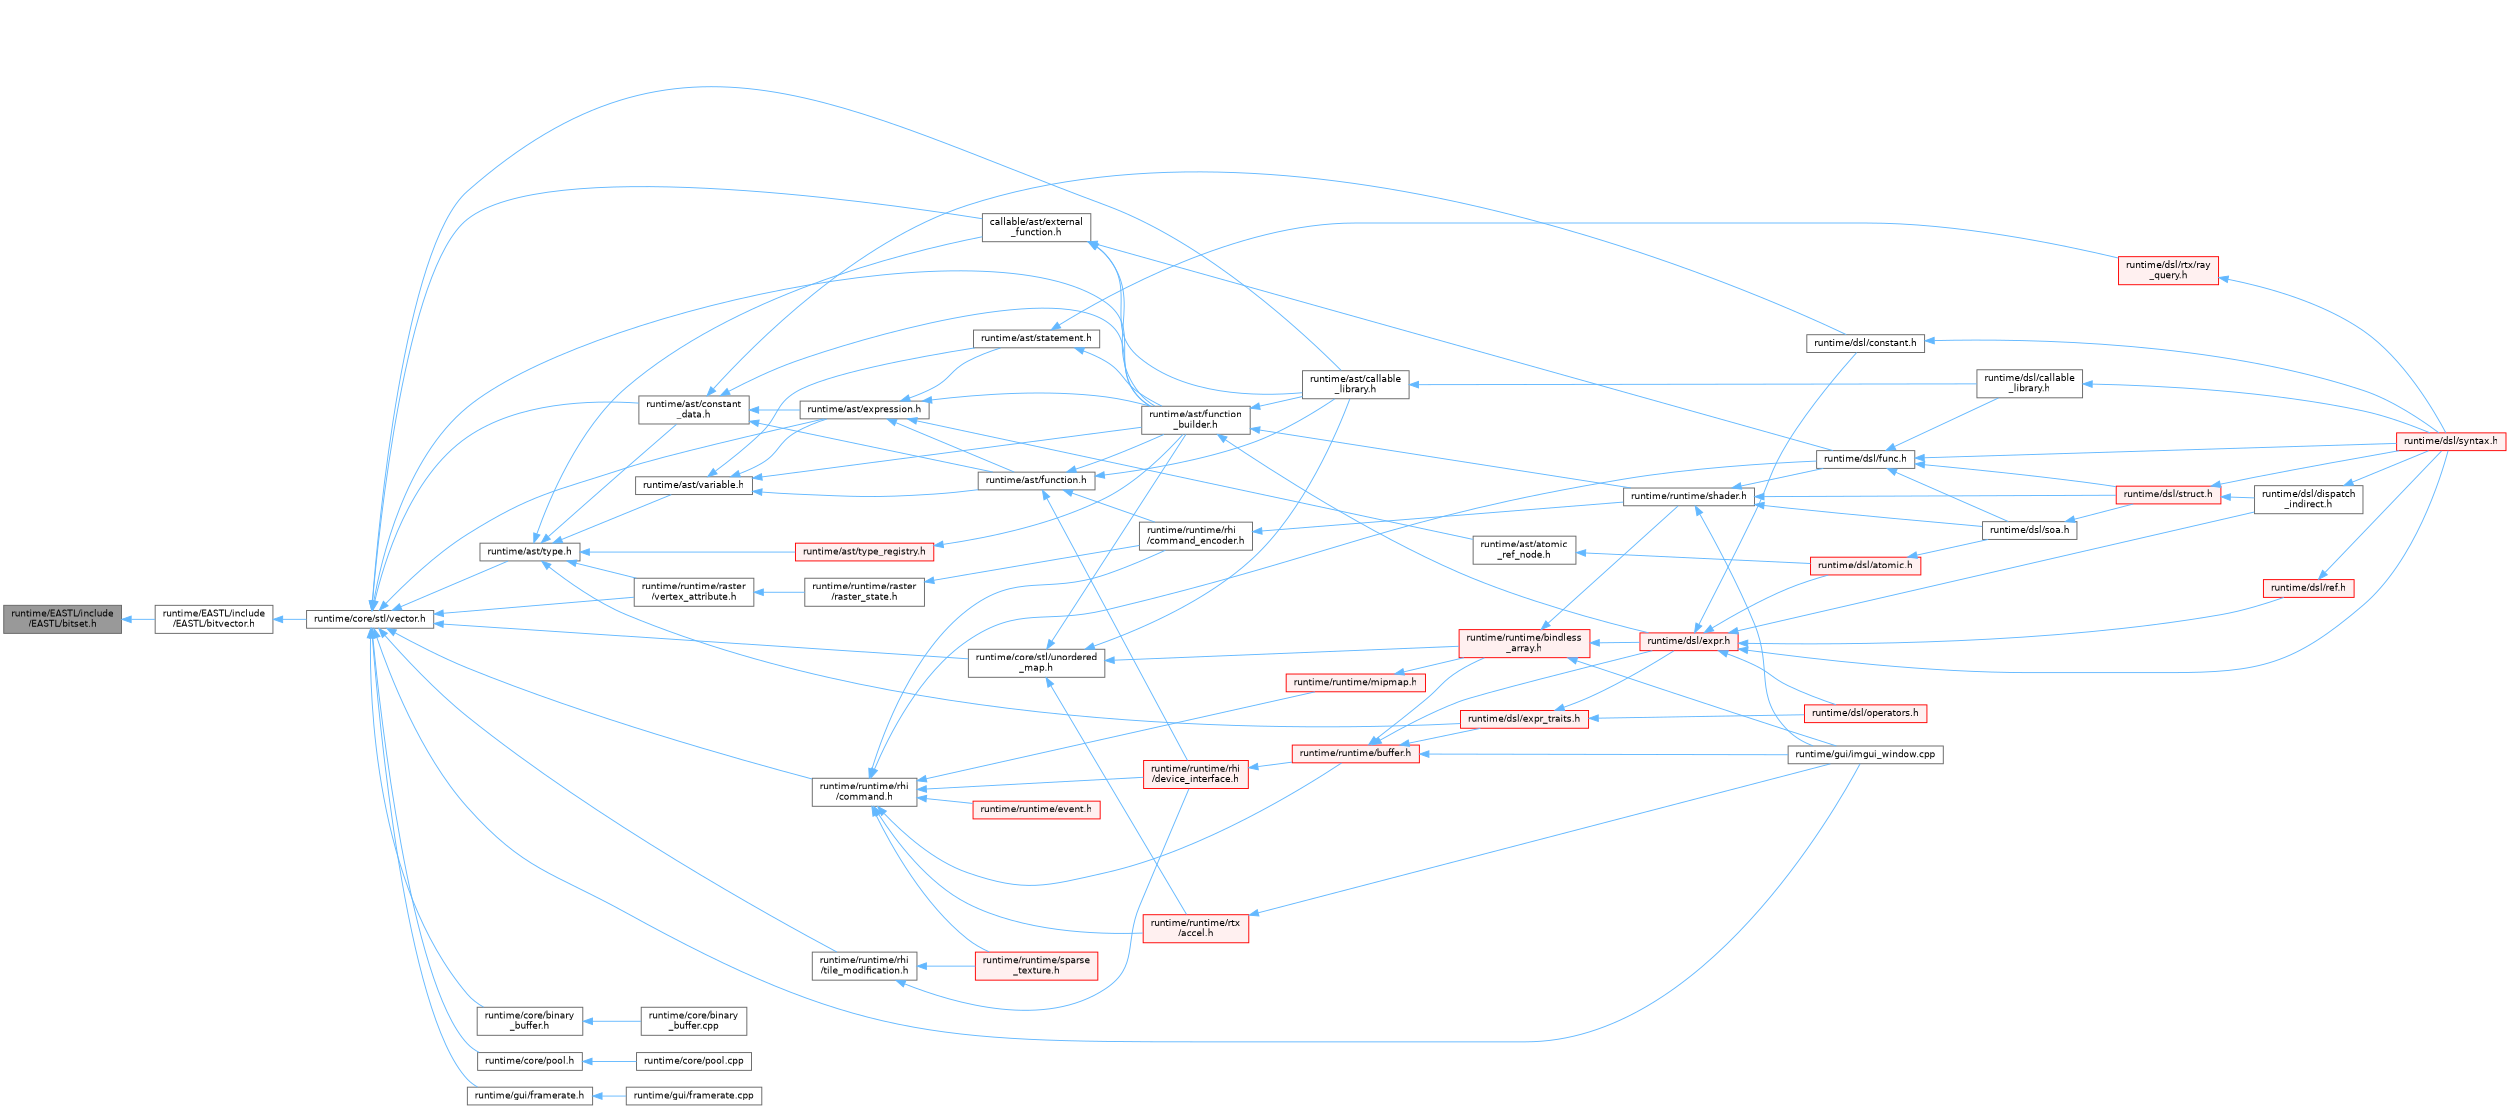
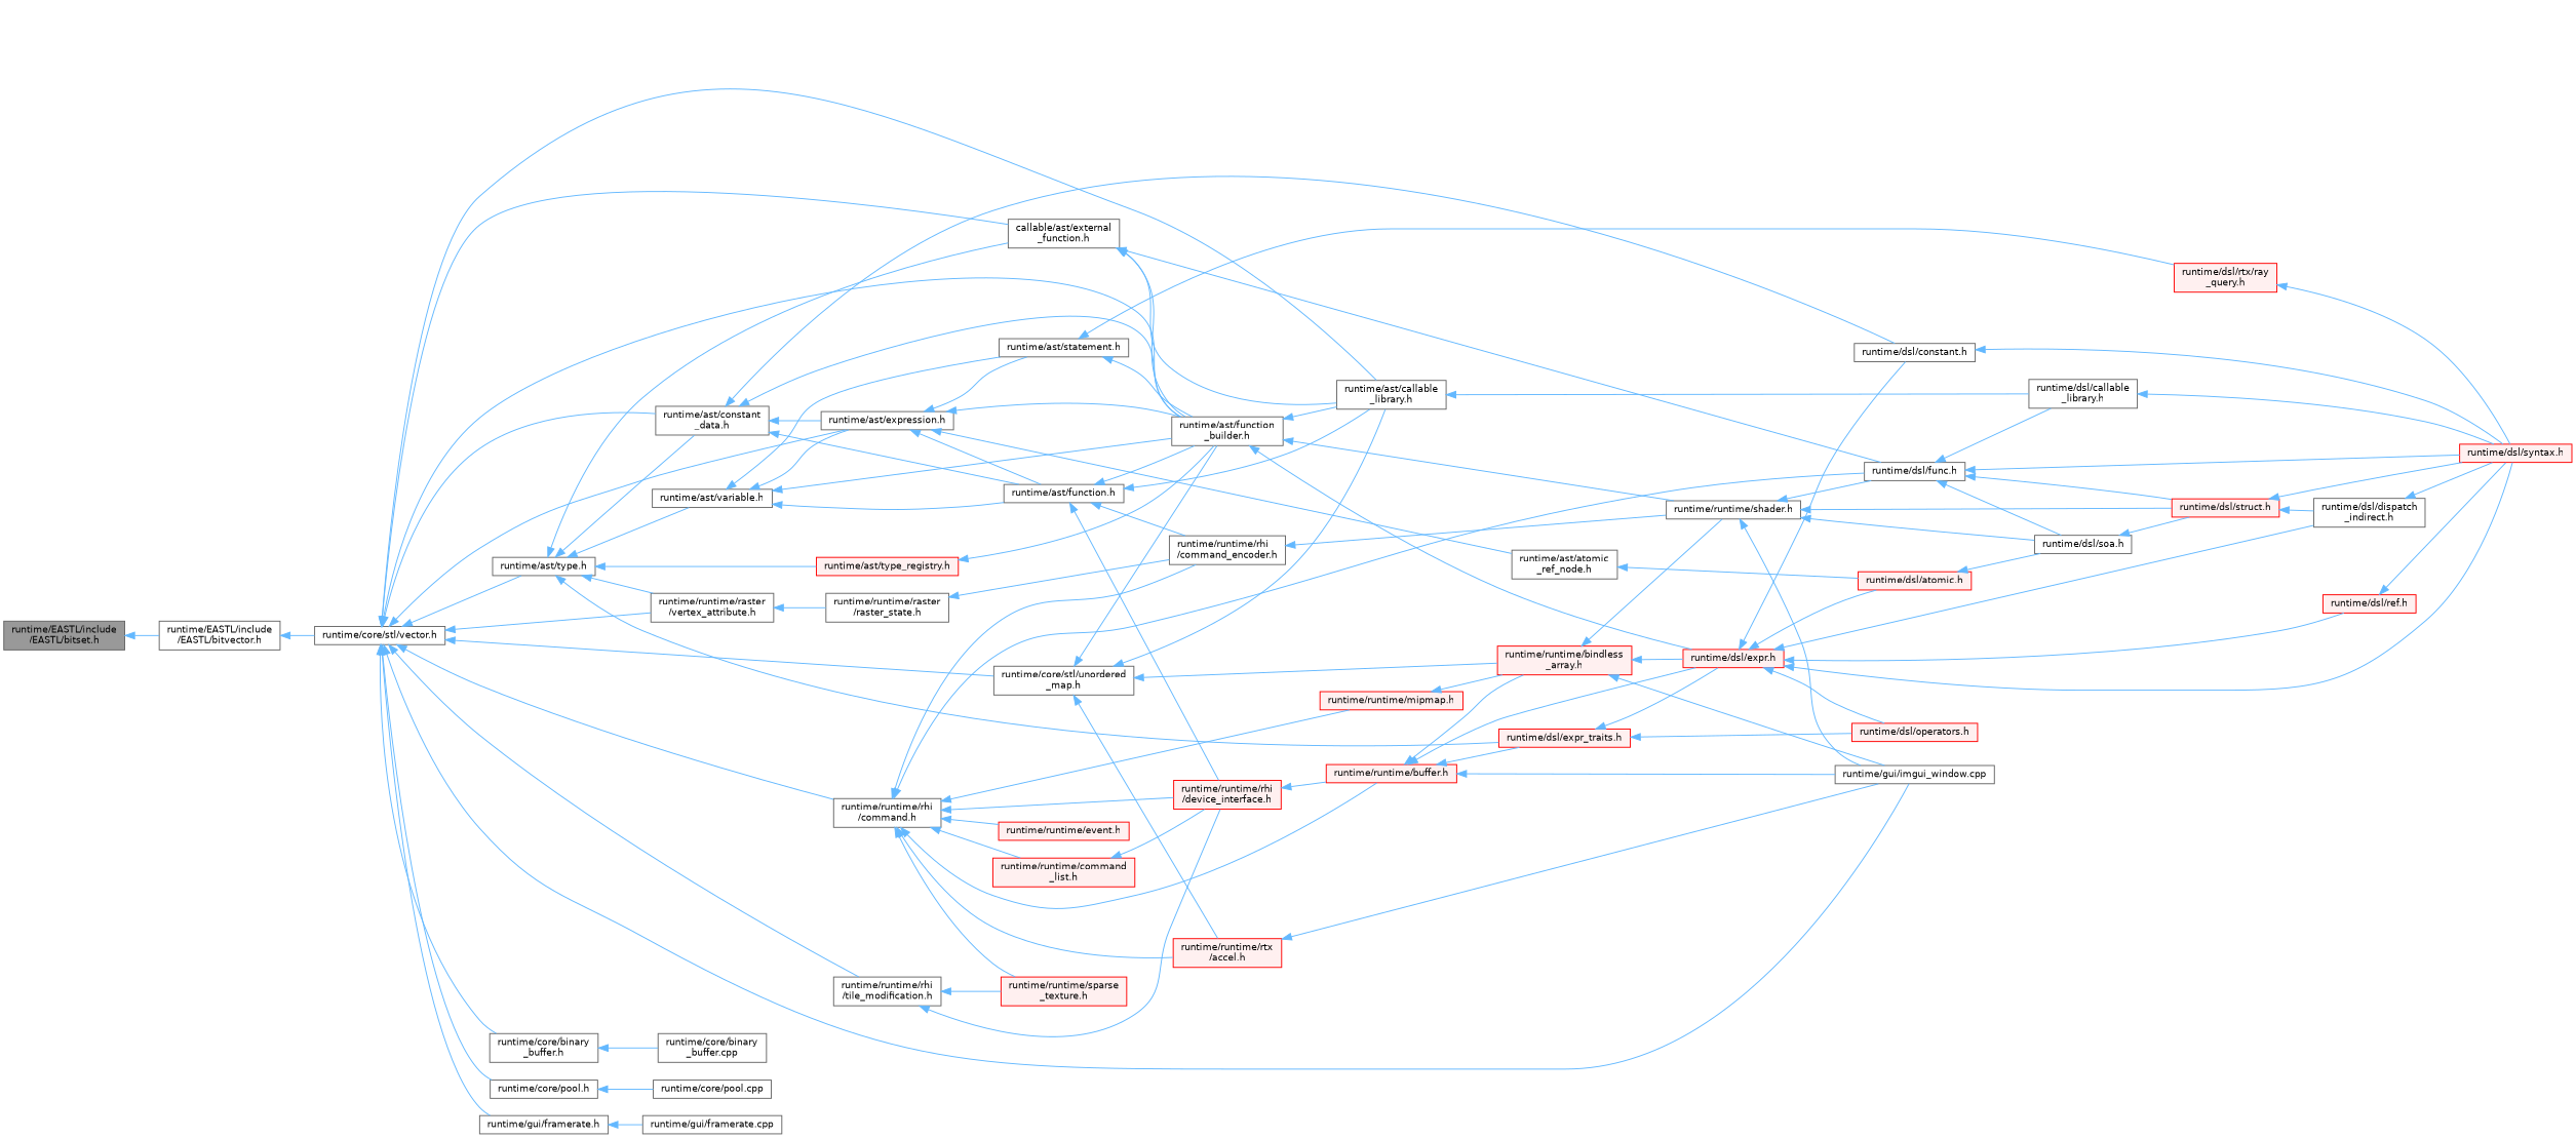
  digraph {
    rankdir=LR
    node [color=grey40 fillcolor=white fontname=Helvetica fontsize=10 shape=box style=filled]
    edge [color=steelblue1 dir=back fontname=Helvetica fontsize=10 labelfontname=Helvetica labelfontsize=10 style=solid]
    n1 [color=gray40 fillcolor=grey60 fontcolor=black height=0.2 label="runtime/EASTL/include\l/EASTL/bitset.h" width=0.4]
    n2 [height=0.2 label="runtime/EASTL/include\l/EASTL/bitvector.h" width=0.4]
    n3 [height=0.2 label="runtime/core/stl/vector.h" width=0.4]
    n4 [height=0.2 label="runtime/ast/callable\l_library.h" width=0.4]
    n5 [height=0.2 label="runtime/ast/constant\l_data.h" width=0.4]
    n6 [height=0.2 label="runtime/ast/expression.h" width=0.4]
    n7 [height=0.2 label="runtime/ast/function\l_builder.h" width=0.4]
    n8 [height=0.2 label="runtime/gui/imgui_window.cpp" width=0.4]
    n9 [height=0.2 label="callable/ast/external\l_function.h" width=0.4]
    n10 [height=0.2 label="runtime/ast/type.h" width=0.4]
    n11 [height=0.2 label="runtime/runtime/raster\l/vertex_attribute.h" width=0.4]
    n12 [height=0.2 label="runtime/core/binary\l_buffer.h" width=0.4]
    n13 [height=0.2 label="runtime/core/pool.h" width=0.4]
    n14 [height=0.2 label="runtime/core/stl/unordered\l_map.h" width=0.4]
    n15 [height=0.2 label="runtime/gui/framerate.h" width=0.4]
    n16 [height=0.2 label="runtime/runtime/rhi\l/command.h" width=0.4]
    n17 [height=0.2 label="runtime/runtime/rhi\l/tile_modification.h" width=0.4]
    n18 [height=0.2 label="runtime/dsl/callable\l_library.h" width=0.4]
    n19 [height=0.2 label="runtime/ast/function.h" width=0.4]
    n20 [height=0.2 label="runtime/dsl/constant.h" width=0.4]
    n21 [height=0.2 label="runtime/ast/atomic\l_ref_node.h" width=0.4]
    n22 [height=0.2 label="runtime/ast/statement.h" width=0.4]
    n23 [color=red fillcolor="#FFF0F0" height=0.2 label="runtime/dsl/expr.h" width=0.4]
    n24 [height=0.2 label="runtime/runtime/shader.h" width=0.4]
    n25 [height=0.2 label="runtime/dsl/func.h" width=0.4]
    n26 [color=red fillcolor="#FFF0F0" height=0.2 label="runtime/dsl/expr_traits.h" width=0.4]
    n27 [color=red fillcolor="#FFF0F0" height=0.2 label="runtime/ast/type_registry.h" width=0.4]
    n28 [height=0.2 label="runtime/ast/variable.h" width=0.4]
    n29 [height=0.2 label="runtime/runtime/raster\l/raster_state.h" width=0.4]
    n30 [height=0.2 label="runtime/core/binary\l_buffer.cpp" width=0.4]
    n31 [height=0.2 label="runtime/core/pool.cpp" width=0.4]
    n32 [color=red fillcolor="#FFF0F0" height=0.2 label="runtime/runtime/bindless\l_array.h" width=0.4]
    n33 [color=red fillcolor="#FFF0F0" height=0.2 label="runtime/runtime/rtx\l/accel.h" width=0.4]
    n34 [height=0.2 label="runtime/gui/framerate.cpp" width=0.4]
    n35 [height=0.2 label="runtime/runtime/rhi\l/command_encoder.h" width=0.4]
    n36 [color=red fillcolor="#FFF0F0" height=0.2 label="runtime/runtime/rhi\l/device_interface.h" width=0.4]
    n37 [color=red fillcolor="#FFF0F0" height=0.2 label="runtime/runtime/buffer.h" width=0.4]
+   n38 [color=red fillcolor="#FFF0F0" height=0.2 label="runtime/runtime/command\l_list.h" width=0.4]
    n39 [color=red fillcolor="#FFF0F0" height=0.2 label="runtime/runtime/event.h" width=0.4]
    n40 [color=red fillcolor="#FFF0F0" height=0.2 label="runtime/runtime/mipmap.h" width=0.4]
    n41 [color=red fillcolor="#FFF0F0" height=0.2 label="runtime/runtime/sparse\l_texture.h" width=0.4]
    n42 [color=red fillcolor="#FFF0F0" height=0.2 label="runtime/dsl/syntax.h" width=0.4]
    n43 [color=red fillcolor="#FFF0F0" height=0.2 label="runtime/dsl/atomic.h" width=0.4]
    n44 [color=red fillcolor="#FFF0F0" height=0.2 label="runtime/dsl/rtx/ray\l_query.h" width=0.4]
    n45 [height=0.2 label="runtime/dsl/soa.h" width=0.4]
    n46 [color=red fillcolor="#FFF0F0" height=0.2 label="runtime/dsl/struct.h" width=0.4]
    n47 [height=0.2 label="runtime/dsl/dispatch\l_indirect.h" width=0.4]
    n48 [color=red fillcolor="#FFF0F0" height=0.2 label="runtime/dsl/operators.h" width=0.4]
    n49 [color=red fillcolor="#FFF0F0" height=0.2 label="runtime/dsl/ref.h" width=0.4]
    n1 -> n2
    n2 -> n3
    n3 -> n4
    n3 -> n5
    n3 -> n6
    n3 -> n7
    n3 -> n8
    n3 -> n9
    n3 -> n10
    n3 -> n11
    n3 -> n12
    n3 -> n13
    n3 -> n14
    n3 -> n15
    n3 -> n16
    n3 -> n17
    n4 -> n18
    n5 -> n6
    n5 -> n7
    n5 -> n19
    n5 -> n20
    n6 -> n7
    n6 -> n19
    n6 -> n21
    n6 -> n22
    n7 -> n4
    n7 -> n23
    n7 -> n24
    n9 -> n4
    n9 -> n7
    n9 -> n25
    n10 -> n5
    n10 -> n9
    n10 -> n11
    n10 -> n26
    n10 -> n27
    n10 -> n28
    n11 -> n29
    n12 -> n30
    n13 -> n31
    n14 -> n4
    n14 -> n7
    n14 -> n32
    n14 -> n33
    n15 -> n34
    n16 -> n25
    n16 -> n33
    n16 -> n35
    n16 -> n36
    n16 -> n37
+   n16 -> n38
    n16 -> n39
    n16 -> n40
    n16 -> n41
    n17 -> n36
    n17 -> n41
    n18 -> n42
    n19 -> n4
    n19 -> n7
    n19 -> n35
    n19 -> n36
    n20 -> n42
    n21 -> n43
    n22 -> n7
    n22 -> n44
    n23 -> n20
    n23 -> n42
    n23 -> n43
    n23 -> n47
    n23 -> n48
    n23 -> n49
    n24 -> n8
    n24 -> n25
    n24 -> n45
    n24 -> n46
    n25 -> n18
    n25 -> n42
    n25 -> n45
    n25 -> n46
    n26 -> n23
    n26 -> n48
    n27 -> n7
    n28 -> n6
    n28 -> n7
    n28 -> n19
    n28 -> n22
    n29 -> n35
    n32 -> n8
    n32 -> n23
    n32 -> n24
    n33 -> n8
    n35 -> n24
    n36 -> n37
    n37 -> n8
    n37 -> n23
    n37 -> n26
    n37 -> n32
+   n38 -> n36
    n40 -> n32
    n43 -> n45
    n44 -> n42
    n45 -> n46
    n46 -> n42
    n46 -> n47
    n47 -> n42
    n49 -> n42
  }
